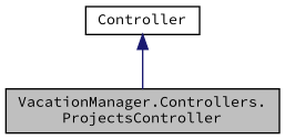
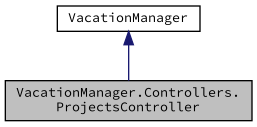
  digraph {
    fontname="Source Code Pro"
    node [color=black fontname="Source Code Pro" fontsize=10 shape=record style=filled]
    n1 [fillcolor=grey75 fontcolor=black height=0.2 label="VacationManager.Controllers.\lProjectsController" width=0.4]
-   n2 [fillcolor=white height=0.2 label=Controller width=0.4]
+   n2 [fillcolor=white height=0.2 label=VacationManager width=0.4]
    n2 -> n1 [color=midnightblue dir=back fontname="Source Code Pro" fontsize=10 labelfontname=Helvetica labelfontsize=10 style=solid]
  }
